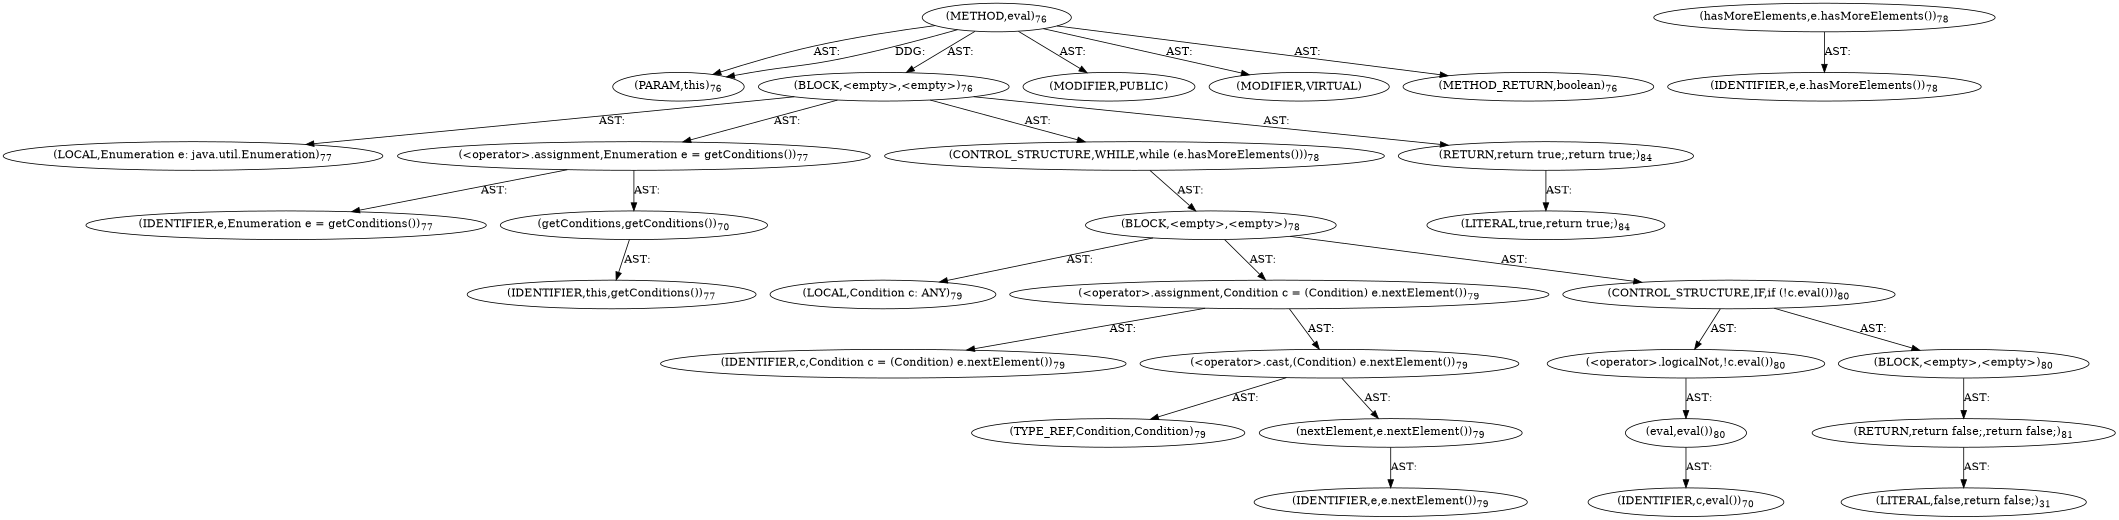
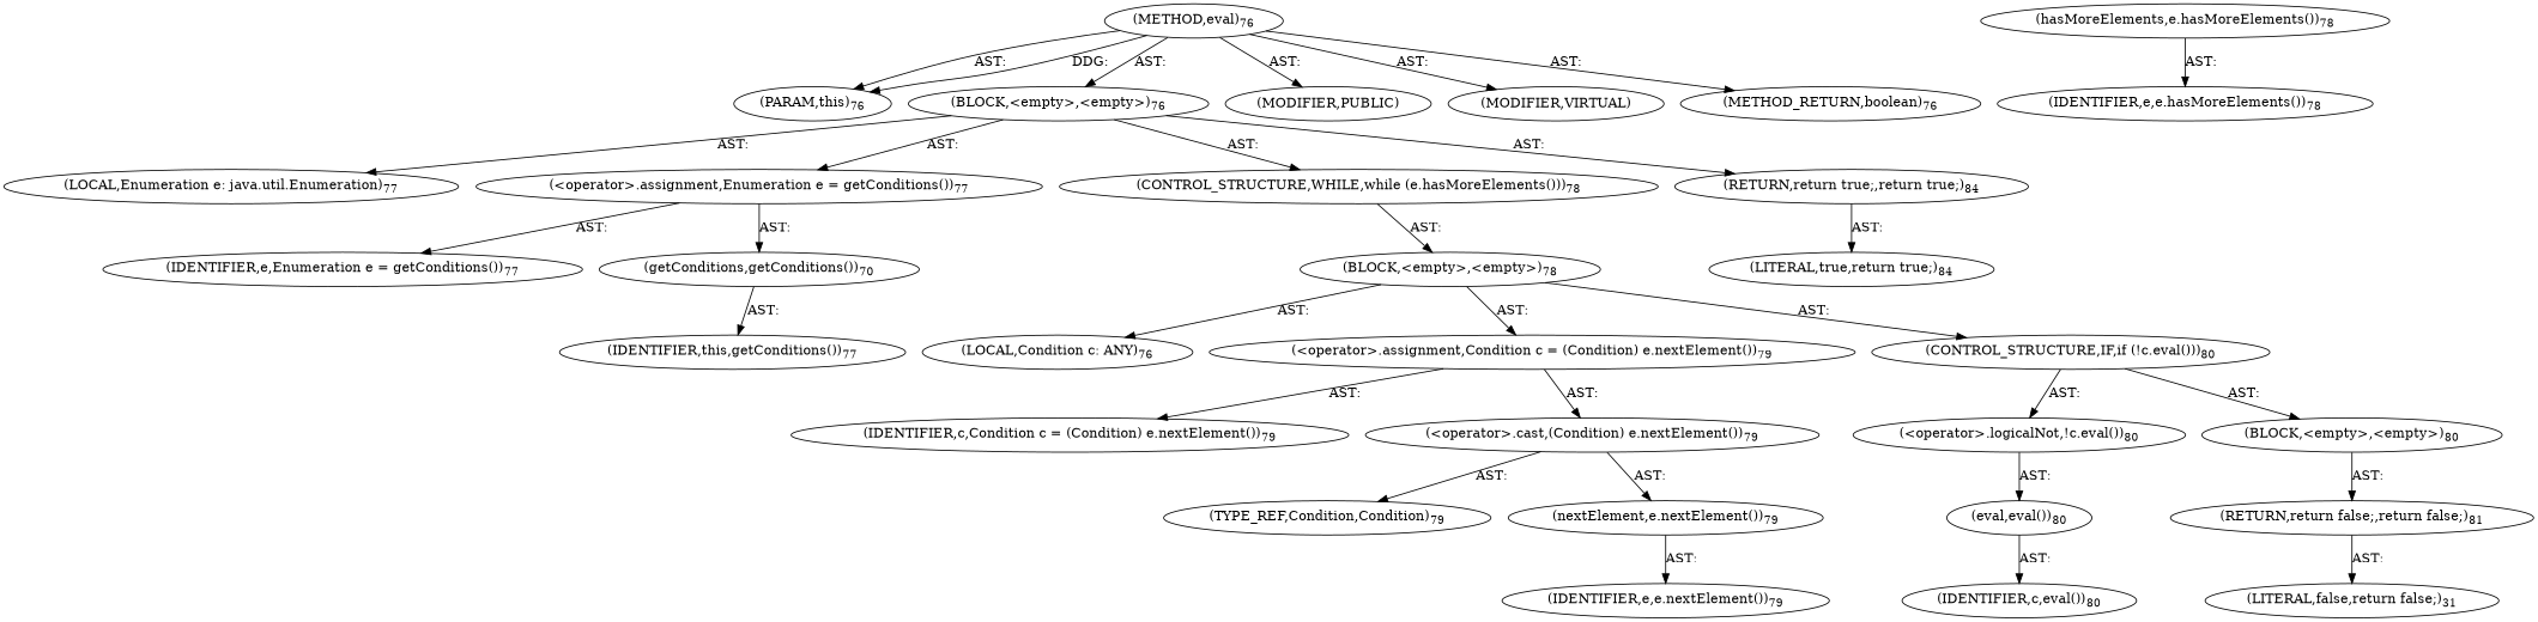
  digraph {
    n1 [label=<(METHOD,eval)<SUB>76</SUB>>]
    n2 [label=<(PARAM,this)<SUB>76</SUB>>]
    n3 [label=<(BLOCK,&lt;empty&gt;,&lt;empty&gt;)<SUB>76</SUB>>]
    n4 [label=<(MODIFIER,PUBLIC)>]
    n5 [label=<(MODIFIER,VIRTUAL)>]
    n6 [label=<(METHOD_RETURN,boolean)<SUB>76</SUB>>]
    n7 [label=<(LOCAL,Enumeration e: java.util.Enumeration)<SUB>77</SUB>>]
    n8 [label=<(&lt;operator&gt;.assignment,Enumeration e = getConditions())<SUB>77</SUB>>]
    n9 [label=<(CONTROL_STRUCTURE,WHILE,while (e.hasMoreElements()))<SUB>78</SUB>>]
    n10 [label=<(RETURN,return true;,return true;)<SUB>84</SUB>>]
    n11 [label=<(IDENTIFIER,e,Enumeration e = getConditions())<SUB>77</SUB>>]
    n12 [label=<(getConditions,getConditions())<SUB>70</SUB>>]
    n13 [label=<(BLOCK,&lt;empty&gt;,&lt;empty&gt;)<SUB>78</SUB>>]
    n14 [label=<(LITERAL,true,return true;)<SUB>84</SUB>>]
    n15 [label=<(IDENTIFIER,this,getConditions())<SUB>77</SUB>>]
    n16 [label=<(hasMoreElements,e.hasMoreElements())<SUB>78</SUB>>]
    n17 [label=<(IDENTIFIER,e,e.hasMoreElements())<SUB>78</SUB>>]
-   n18 [label=<(LOCAL,Condition c: ANY)<SUB>79</SUB>>]
+   n18 [label=<(LOCAL,Condition c: ANY)<SUB>76</SUB>>]
    n19 [label=<(&lt;operator&gt;.assignment,Condition c = (Condition) e.nextElement())<SUB>79</SUB>>]
    n20 [label=<(CONTROL_STRUCTURE,IF,if (!c.eval()))<SUB>80</SUB>>]
    n21 [label=<(IDENTIFIER,c,Condition c = (Condition) e.nextElement())<SUB>79</SUB>>]
    n22 [label=<(&lt;operator&gt;.cast,(Condition) e.nextElement())<SUB>79</SUB>>]
    n23 [label=<(&lt;operator&gt;.logicalNot,!c.eval())<SUB>80</SUB>>]
    n24 [label=<(BLOCK,&lt;empty&gt;,&lt;empty&gt;)<SUB>80</SUB>>]
    n25 [label=<(TYPE_REF,Condition,Condition)<SUB>79</SUB>>]
    n26 [label=<(nextElement,e.nextElement())<SUB>79</SUB>>]
    n27 [label=<(IDENTIFIER,e,e.nextElement())<SUB>79</SUB>>]
    n28 [label=<(eval,eval())<SUB>80</SUB>>]
    n29 [label=<(RETURN,return false;,return false;)<SUB>81</SUB>>]
-   n30 [label=<(IDENTIFIER,c,eval())<SUB>70</SUB>>]
+   n30 [label=<(IDENTIFIER,c,eval())<SUB>80</SUB>>]
    n31 [label=<(LITERAL,false,return false;)<SUB>31</SUB>>]
    n1 -> n2 [label="AST: "]
    n1 -> n2 [label="DDG: "]
    n1 -> n3 [label="AST: "]
    n1 -> n4 [label="AST: "]
    n1 -> n5 [label="AST: "]
    n1 -> n6 [label="AST: "]
    n3 -> n7 [label="AST: "]
    n3 -> n8 [label="AST: "]
    n3 -> n9 [label="AST: "]
    n3 -> n10 [label="AST: "]
    n8 -> n11 [label="AST: "]
    n8 -> n12 [label="AST: "]
    n9 -> n13 [label="AST: "]
    n10 -> n14 [label="AST: "]
    n12 -> n15 [label="AST: "]
    n13 -> n18 [label="AST: "]
    n13 -> n19 [label="AST: "]
    n13 -> n20 [label="AST: "]
    n16 -> n17 [label="AST: "]
    n19 -> n21 [label="AST: "]
    n19 -> n22 [label="AST: "]
    n20 -> n23 [label="AST: "]
    n20 -> n24 [label="AST: "]
    n22 -> n25 [label="AST: "]
    n22 -> n26 [label="AST: "]
    n23 -> n28 [label="AST: "]
    n24 -> n29 [label="AST: "]
    n26 -> n27 [label="AST: "]
    n28 -> n30 [label="AST: "]
    n29 -> n31 [label="AST: "]
  }
